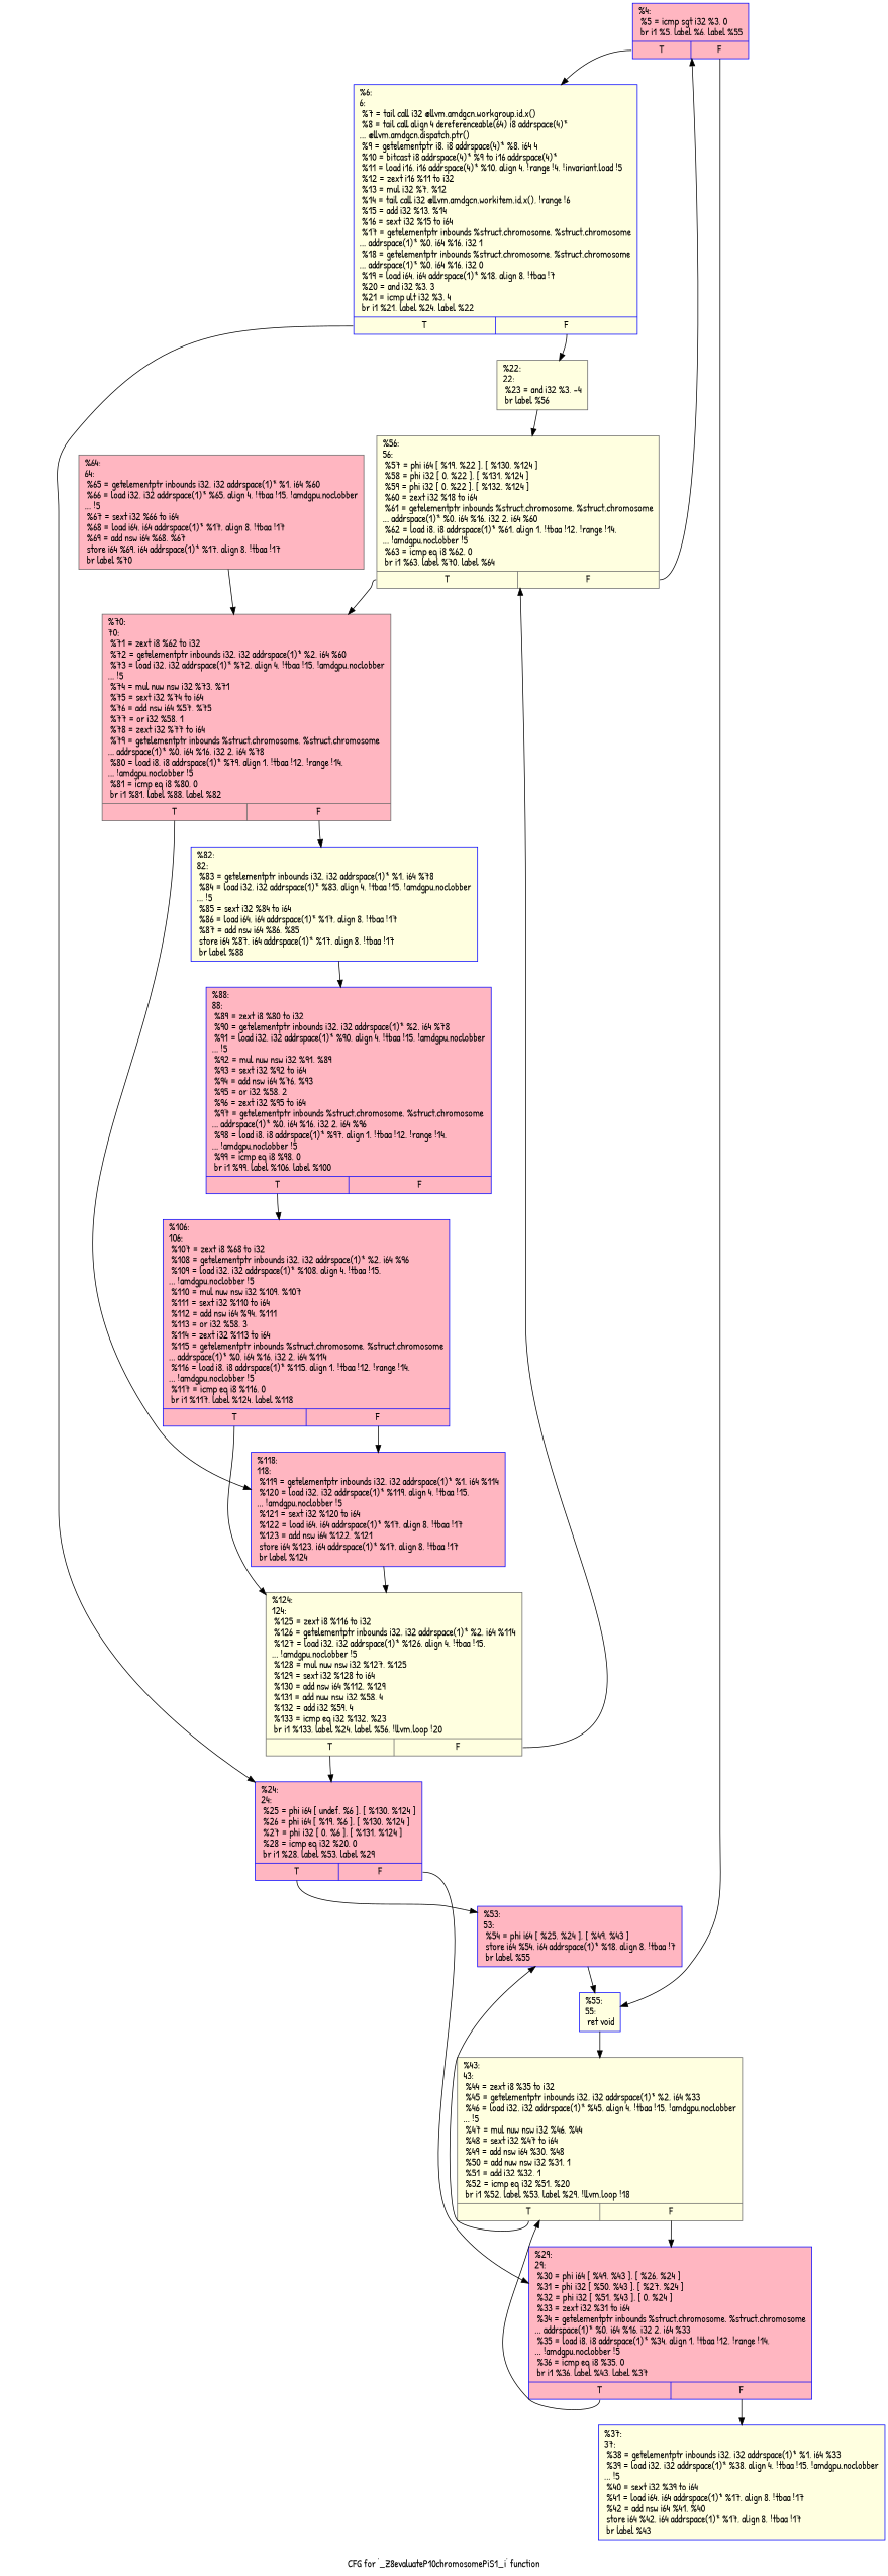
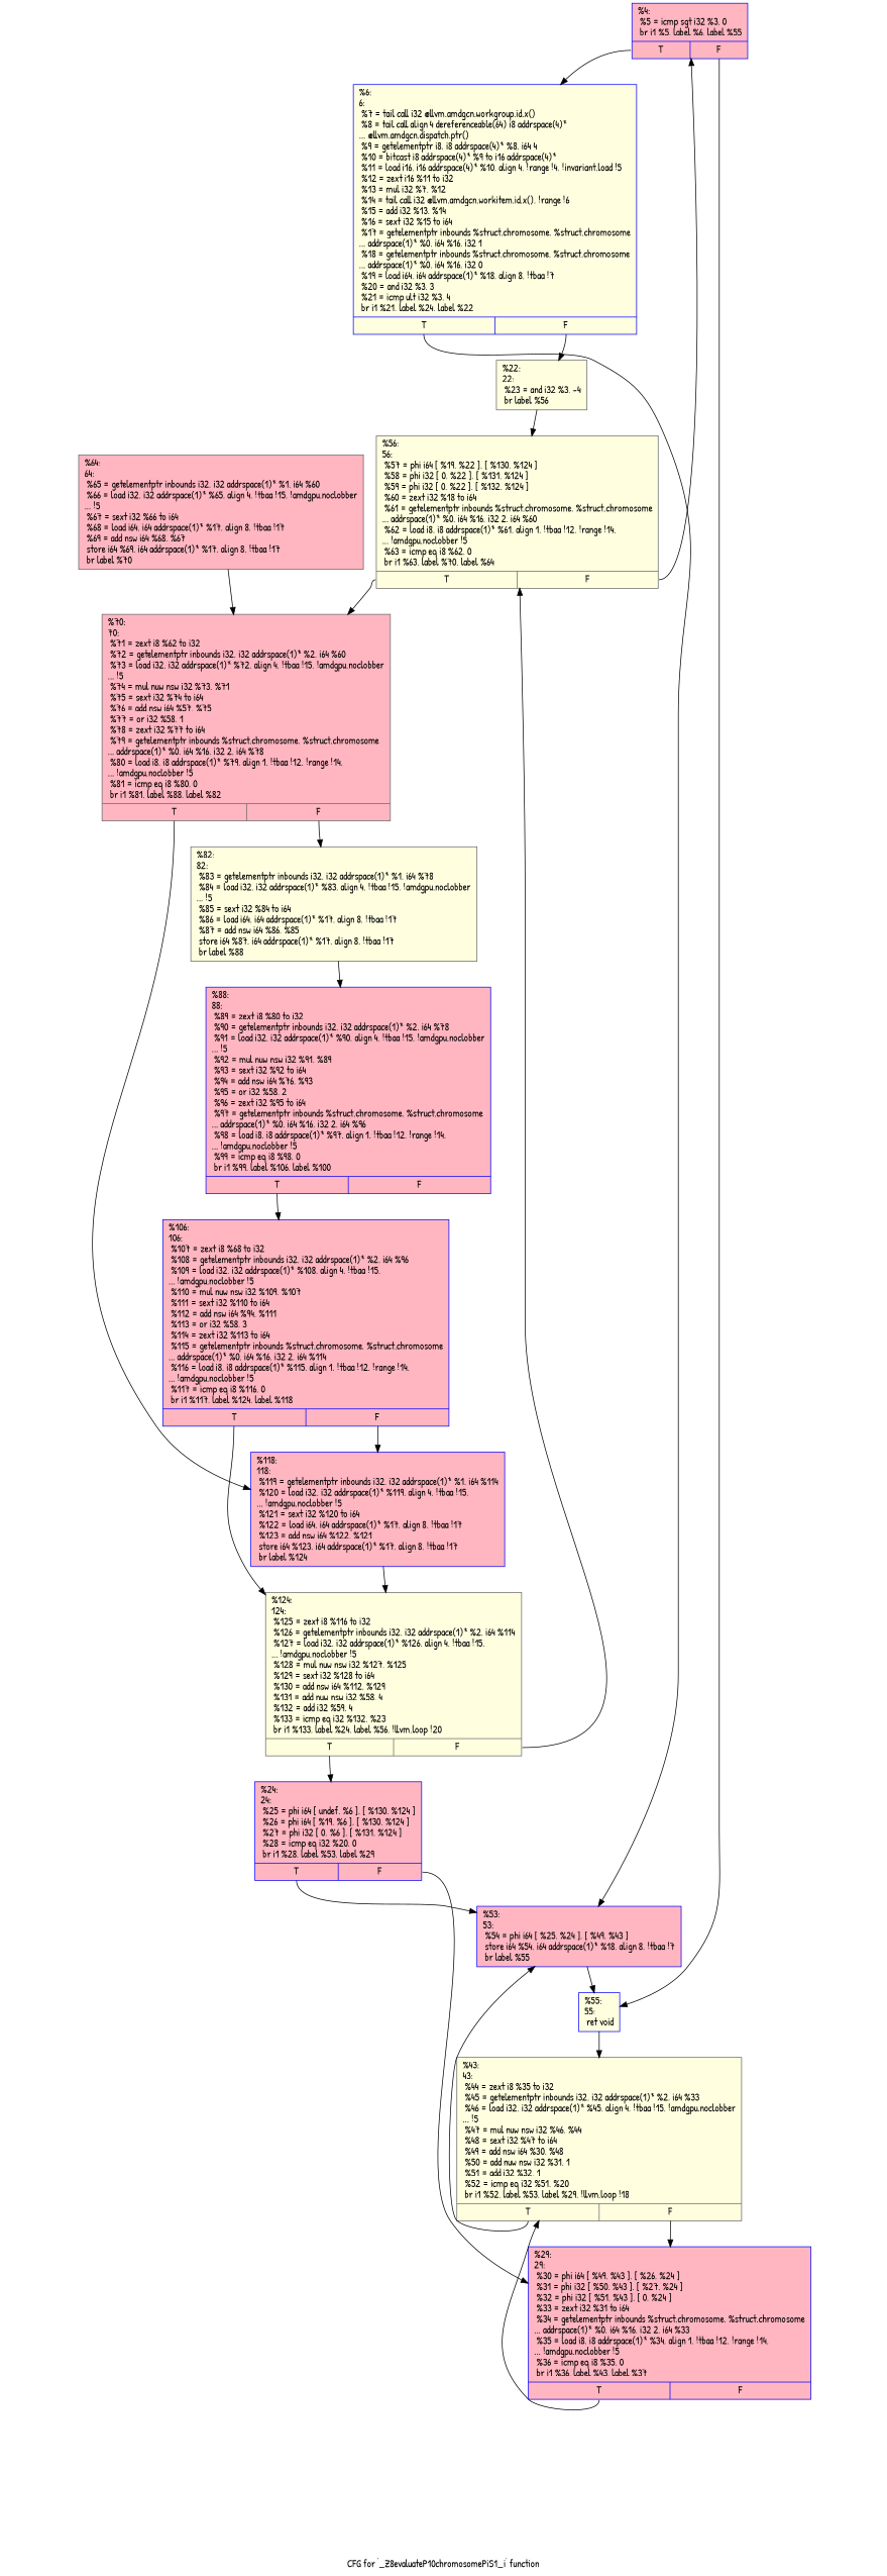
  digraph {
    fontname="Patrick Hand"
    label="CFG for '_Z8evaluateP10chromosomePiS1_i' function"
    node [color=blue fillcolor=lightpink fontname="Patrick Hand" shape=record style=filled]
    edge [fontname="Patrick Hand" tailport=s0]
    n1 [label="{%4:\l  %5 = icmp sgt i32 %3, 0\l  br i1 %5, label %6, label %55\l|{<s0>T|<s1>F}}"]
    n2 [fillcolor=lightyellow label="{%6:\l6:                                                \l  %7 = tail call i32 @llvm.amdgcn.workgroup.id.x()\l  %8 = tail call align 4 dereferenceable(64) i8 addrspace(4)*\l... @llvm.amdgcn.dispatch.ptr()\l  %9 = getelementptr i8, i8 addrspace(4)* %8, i64 4\l  %10 = bitcast i8 addrspace(4)* %9 to i16 addrspace(4)*\l  %11 = load i16, i16 addrspace(4)* %10, align 4, !range !4, !invariant.load !5\l  %12 = zext i16 %11 to i32\l  %13 = mul i32 %7, %12\l  %14 = tail call i32 @llvm.amdgcn.workitem.id.x(), !range !6\l  %15 = add i32 %13, %14\l  %16 = sext i32 %15 to i64\l  %17 = getelementptr inbounds %struct.chromosome, %struct.chromosome\l... addrspace(1)* %0, i64 %16, i32 1\l  %18 = getelementptr inbounds %struct.chromosome, %struct.chromosome\l... addrspace(1)* %0, i64 %16, i32 0\l  %19 = load i64, i64 addrspace(1)* %18, align 8, !tbaa !7\l  %20 = and i32 %3, 3\l  %21 = icmp ult i32 %3, 4\l  br i1 %21, label %24, label %22\l|{<s0>T|<s1>F}}"]
    n3 [fillcolor=lightyellow label="{%55:\l55:                                               \l  ret void\l}"]
    n4 [label="{%24:\l24:                                               \l  %25 = phi i64 [ undef, %6 ], [ %130, %124 ]\l  %26 = phi i64 [ %19, %6 ], [ %130, %124 ]\l  %27 = phi i32 [ 0, %6 ], [ %131, %124 ]\l  %28 = icmp eq i32 %20, 0\l  br i1 %28, label %53, label %29\l|{<s0>T|<s1>F}}"]
    n5 [color=gray40 fillcolor=lightyellow label="{%22:\l22:                                               \l  %23 = and i32 %3, -4\l  br label %56\l}"]
    n6 [color=gray40 fillcolor=lightyellow label="{%43:\l43:                                               \l  %44 = zext i8 %35 to i32\l  %45 = getelementptr inbounds i32, i32 addrspace(1)* %2, i64 %33\l  %46 = load i32, i32 addrspace(1)* %45, align 4, !tbaa !15, !amdgpu.noclobber\l... !5\l  %47 = mul nuw nsw i32 %46, %44\l  %48 = sext i32 %47 to i64\l  %49 = add nsw i64 %30, %48\l  %50 = add nuw nsw i32 %31, 1\l  %51 = add i32 %32, 1\l  %52 = icmp eq i32 %51, %20\l  br i1 %52, label %53, label %29, !llvm.loop !18\l|{<s0>T|<s1>F}}"]
    n7 [label="{%53:\l53:                                               \l  %54 = phi i64 [ %25, %24 ], [ %49, %43 ]\l  store i64 %54, i64 addrspace(1)* %18, align 8, !tbaa !7\l  br label %55\l}"]
    n8 [label="{%29:\l29:                                               \l  %30 = phi i64 [ %49, %43 ], [ %26, %24 ]\l  %31 = phi i32 [ %50, %43 ], [ %27, %24 ]\l  %32 = phi i32 [ %51, %43 ], [ 0, %24 ]\l  %33 = zext i32 %31 to i64\l  %34 = getelementptr inbounds %struct.chromosome, %struct.chromosome\l... addrspace(1)* %0, i64 %16, i32 2, i64 %33\l  %35 = load i8, i8 addrspace(1)* %34, align 1, !tbaa !12, !range !14,\l... !amdgpu.noclobber !5\l  %36 = icmp eq i8 %35, 0\l  br i1 %36, label %43, label %37\l|{<s0>T|<s1>F}}"]
    n9 [color=gray40 fillcolor=lightyellow label="{%56:\l56:                                               \l  %57 = phi i64 [ %19, %22 ], [ %130, %124 ]\l  %58 = phi i32 [ 0, %22 ], [ %131, %124 ]\l  %59 = phi i32 [ 0, %22 ], [ %132, %124 ]\l  %60 = zext i32 %18 to i64\l  %61 = getelementptr inbounds %struct.chromosome, %struct.chromosome\l... addrspace(1)* %0, i64 %16, i32 2, i64 %60\l  %62 = load i8, i8 addrspace(1)* %61, align 1, !tbaa !12, !range !14,\l... !amdgpu.noclobber !5\l  %63 = icmp eq i8 %62, 0\l  br i1 %63, label %70, label %64\l|{<s0>T|<s1>F}}"]
-   n10 [fillcolor=lightyellow label="{%37:\l37:                                               \l  %38 = getelementptr inbounds i32, i32 addrspace(1)* %1, i64 %33\l  %39 = load i32, i32 addrspace(1)* %38, align 4, !tbaa !15, !amdgpu.noclobber\l... !5\l  %40 = sext i32 %39 to i64\l  %41 = load i64, i64 addrspace(1)* %17, align 8, !tbaa !17\l  %42 = add nsw i64 %41, %40\l  store i64 %42, i64 addrspace(1)* %17, align 8, !tbaa !17\l  br label %43\l}"]
    n11 [color=gray40 label="{%70:\l70:                                               \l  %71 = zext i8 %62 to i32\l  %72 = getelementptr inbounds i32, i32 addrspace(1)* %2, i64 %60\l  %73 = load i32, i32 addrspace(1)* %72, align 4, !tbaa !15, !amdgpu.noclobber\l... !5\l  %74 = mul nuw nsw i32 %73, %71\l  %75 = sext i32 %74 to i64\l  %76 = add nsw i64 %57, %75\l  %77 = or i32 %58, 1\l  %78 = zext i32 %77 to i64\l  %79 = getelementptr inbounds %struct.chromosome, %struct.chromosome\l... addrspace(1)* %0, i64 %16, i32 2, i64 %78\l  %80 = load i8, i8 addrspace(1)* %79, align 1, !tbaa !12, !range !14,\l... !amdgpu.noclobber !5\l  %81 = icmp eq i8 %80, 0\l  br i1 %81, label %88, label %82\l|{<s0>T|<s1>F}}"]
-   n12 [fillcolor=lightyellow label="{%82:\l82:                                               \l  %83 = getelementptr inbounds i32, i32 addrspace(1)* %1, i64 %78\l  %84 = load i32, i32 addrspace(1)* %83, align 4, !tbaa !15, !amdgpu.noclobber\l... !5\l  %85 = sext i32 %84 to i64\l  %86 = load i64, i64 addrspace(1)* %17, align 8, !tbaa !17\l  %87 = add nsw i64 %86, %85\l  store i64 %87, i64 addrspace(1)* %17, align 8, !tbaa !17\l  br label %88\l}"]
+   n12 [color=gray40 fillcolor=lightyellow label="{%82:\l82:                                               \l  %83 = getelementptr inbounds i32, i32 addrspace(1)* %1, i64 %78\l  %84 = load i32, i32 addrspace(1)* %83, align 4, !tbaa !15, !amdgpu.noclobber\l... !5\l  %85 = sext i32 %84 to i64\l  %86 = load i64, i64 addrspace(1)* %17, align 8, !tbaa !17\l  %87 = add nsw i64 %86, %85\l  store i64 %87, i64 addrspace(1)* %17, align 8, !tbaa !17\l  br label %88\l}"]
    n13 [label="{%118:\l118:                                              \l  %119 = getelementptr inbounds i32, i32 addrspace(1)* %1, i64 %114\l  %120 = load i32, i32 addrspace(1)* %119, align 4, !tbaa !15,\l... !amdgpu.noclobber !5\l  %121 = sext i32 %120 to i64\l  %122 = load i64, i64 addrspace(1)* %17, align 8, !tbaa !17\l  %123 = add nsw i64 %122, %121\l  store i64 %123, i64 addrspace(1)* %17, align 8, !tbaa !17\l  br label %124\l}"]
    n14 [color=gray40 label="{%64:\l64:                                               \l  %65 = getelementptr inbounds i32, i32 addrspace(1)* %1, i64 %60\l  %66 = load i32, i32 addrspace(1)* %65, align 4, !tbaa !15, !amdgpu.noclobber\l... !5\l  %67 = sext i32 %66 to i64\l  %68 = load i64, i64 addrspace(1)* %17, align 8, !tbaa !17\l  %69 = add nsw i64 %68, %67\l  store i64 %69, i64 addrspace(1)* %17, align 8, !tbaa !17\l  br label %70\l}"]
    n15 [label="{%88:\l88:                                               \l  %89 = zext i8 %80 to i32\l  %90 = getelementptr inbounds i32, i32 addrspace(1)* %2, i64 %78\l  %91 = load i32, i32 addrspace(1)* %90, align 4, !tbaa !15, !amdgpu.noclobber\l... !5\l  %92 = mul nuw nsw i32 %91, %89\l  %93 = sext i32 %92 to i64\l  %94 = add nsw i64 %76, %93\l  %95 = or i32 %58, 2\l  %96 = zext i32 %95 to i64\l  %97 = getelementptr inbounds %struct.chromosome, %struct.chromosome\l... addrspace(1)* %0, i64 %16, i32 2, i64 %96\l  %98 = load i8, i8 addrspace(1)* %97, align 1, !tbaa !12, !range !14,\l... !amdgpu.noclobber !5\l  %99 = icmp eq i8 %98, 0\l  br i1 %99, label %106, label %100\l|{<s0>T|<s1>F}}"]
    n16 [label="{%106:\l106:                                              \l  %107 = zext i8 %68 to i32\l  %108 = getelementptr inbounds i32, i32 addrspace(1)* %2, i64 %96\l  %109 = load i32, i32 addrspace(1)* %108, align 4, !tbaa !15,\l... !amdgpu.noclobber !5\l  %110 = mul nuw nsw i32 %109, %107\l  %111 = sext i32 %110 to i64\l  %112 = add nsw i64 %94, %111\l  %113 = or i32 %58, 3\l  %114 = zext i32 %113 to i64\l  %115 = getelementptr inbounds %struct.chromosome, %struct.chromosome\l... addrspace(1)* %0, i64 %16, i32 2, i64 %114\l  %116 = load i8, i8 addrspace(1)* %115, align 1, !tbaa !12, !range !14,\l... !amdgpu.noclobber !5\l  %117 = icmp eq i8 %116, 0\l  br i1 %117, label %124, label %118\l|{<s0>T|<s1>F}}"]
    n17 [color=gray40 fillcolor=lightyellow label="{%124:\l124:                                              \l  %125 = zext i8 %116 to i32\l  %126 = getelementptr inbounds i32, i32 addrspace(1)* %2, i64 %114\l  %127 = load i32, i32 addrspace(1)* %126, align 4, !tbaa !15,\l... !amdgpu.noclobber !5\l  %128 = mul nuw nsw i32 %127, %125\l  %129 = sext i32 %128 to i64\l  %130 = add nsw i64 %112, %129\l  %131 = add nuw nsw i32 %58, 4\l  %132 = add i32 %59, 4\l  %133 = icmp eq i32 %132, %23\l  br i1 %133, label %24, label %56, !llvm.loop !20\l|{<s0>T|<s1>F}}"]
    n1 -> n2
    n1 -> n3 [tailport=s1]
-   n2 -> n4
+   n2 -> n7
    n2 -> n5 [tailport=s1]
    n3 -> n6
    n4 -> n7
    n4 -> n8 [tailport=s1]
    n5 -> n9
    n6 -> n7
    n6 -> n8 [tailport=s1]
    n7 -> n3
    n8 -> n6
-   n8 -> n10 [tailport=s1]
    n9 -> n1 [tailport=s1]
    n9 -> n11
    n11 -> n12 [tailport=s1]
    n11 -> n13
    n12 -> n15
    n13 -> n17
    n14 -> n11
    n15 -> n16
    n16 -> n13 [tailport=s1]
    n16 -> n17
    n17 -> n4
    n17 -> n9 [tailport=s1]
  }
